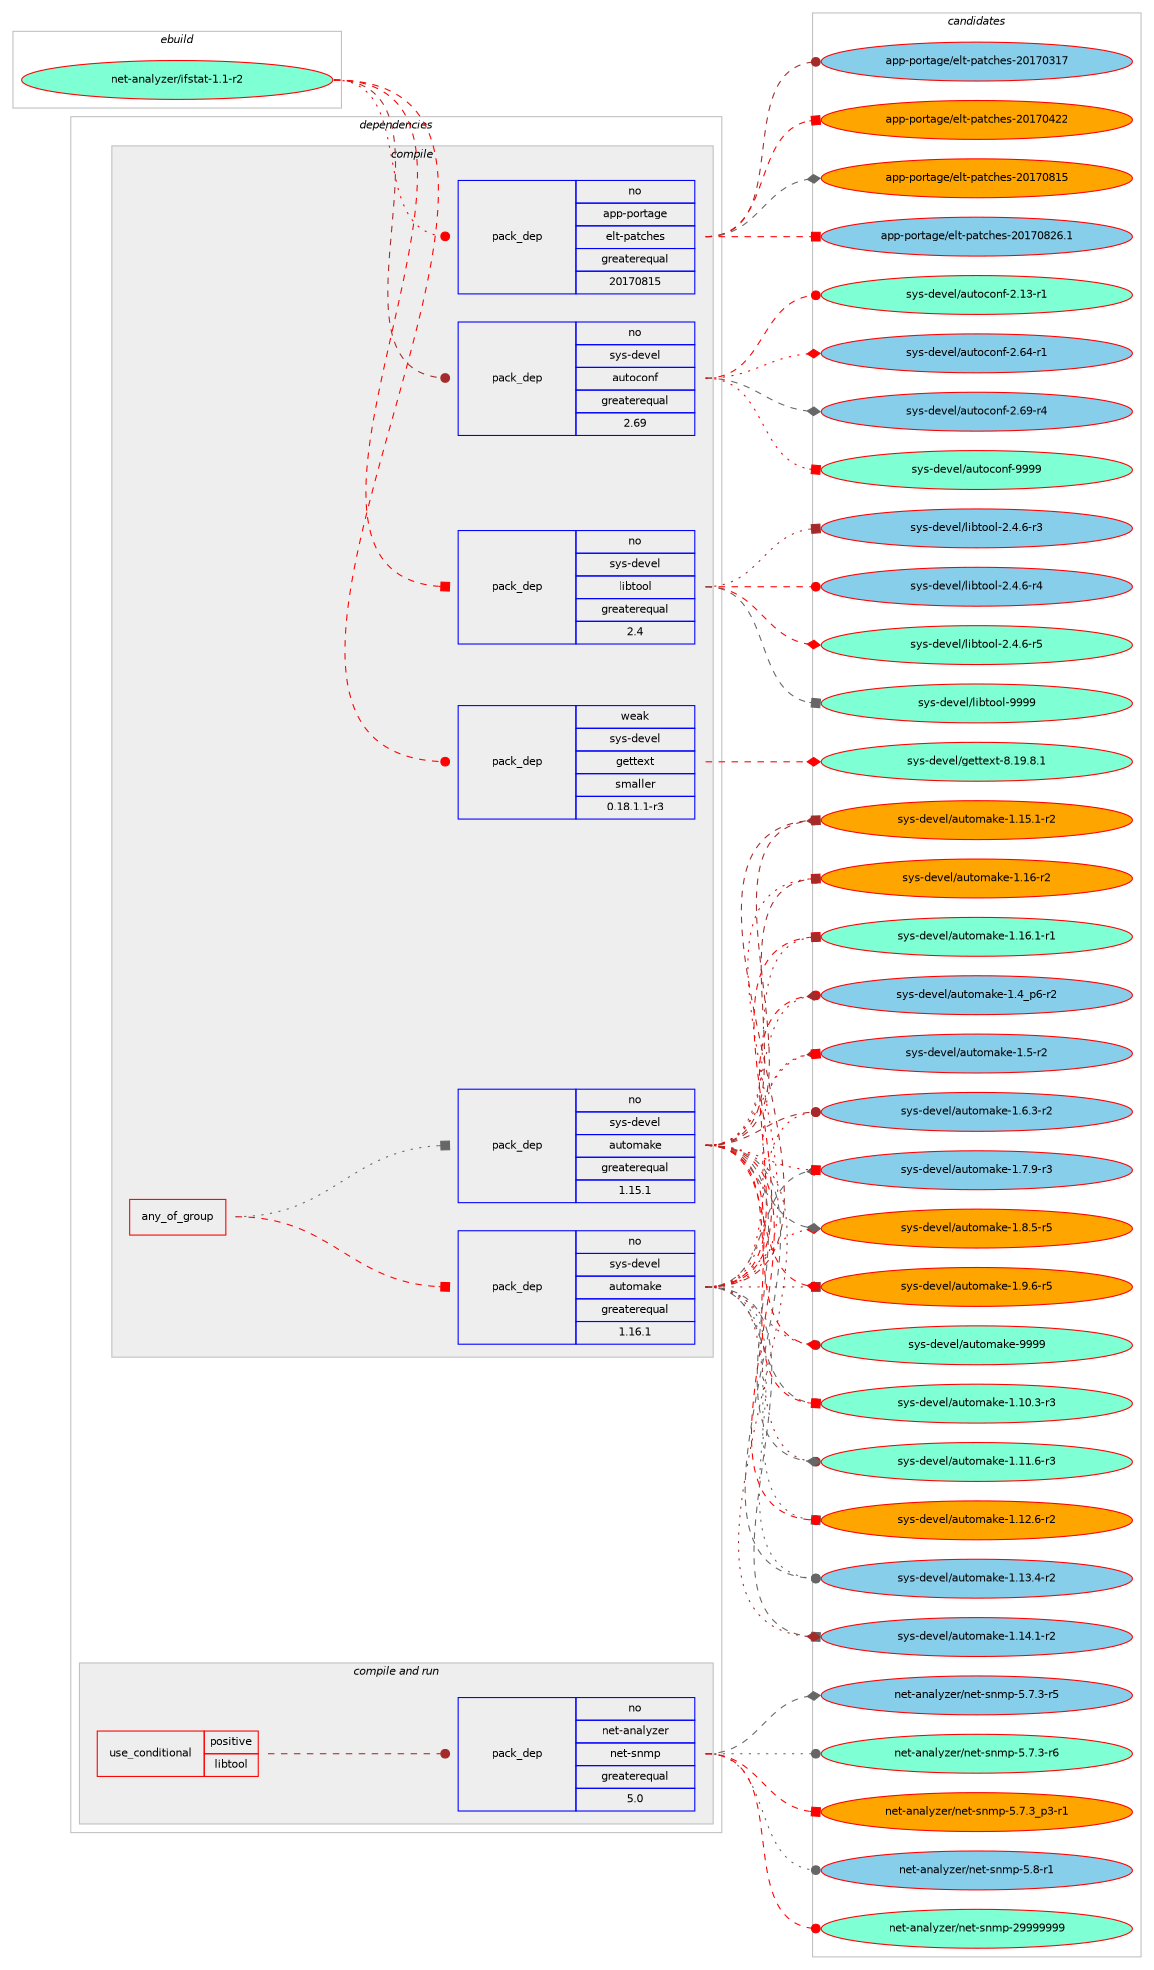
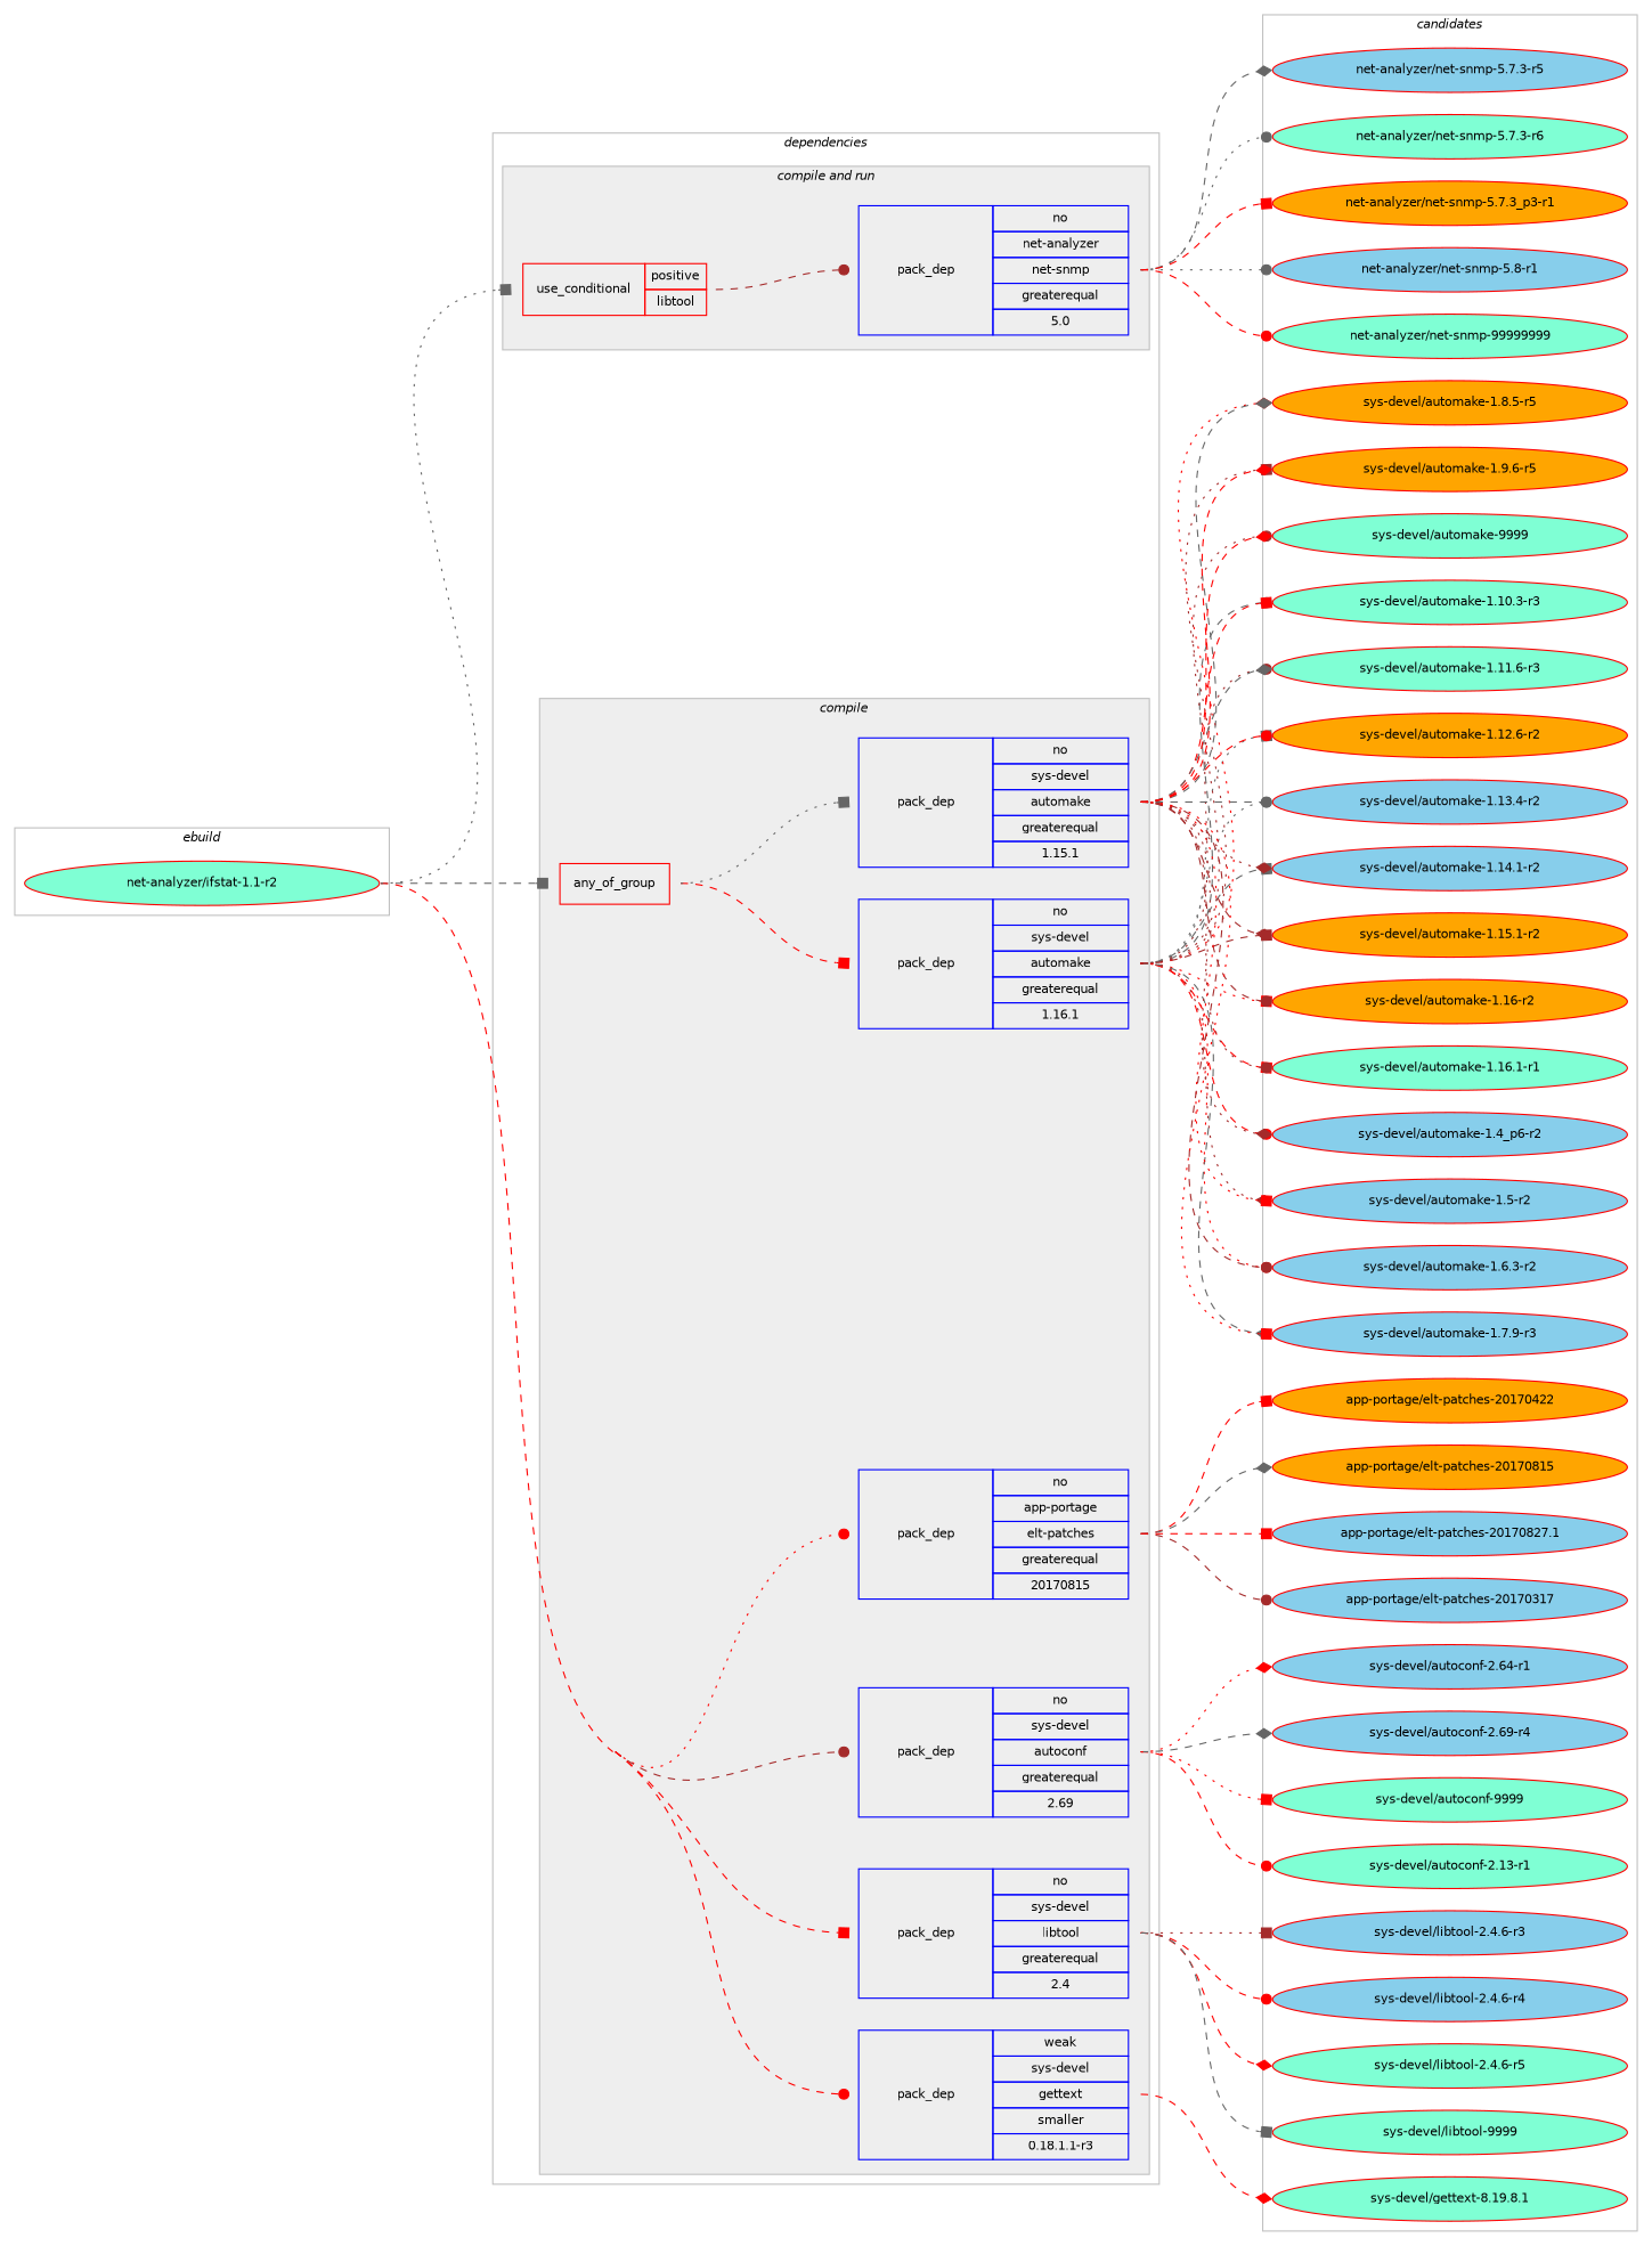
  digraph {
    compound=true
    concentrate=true
    fontname=Helvetica
    fontsize=10
    newrank=true
    rankdir=LR
    ranksep=1.5
    node [color=red fillcolor=skyblue fontname=Helvetica fontsize=10 style=filled]
    edge [arrowhead=dot color=red headport=w style=dashed tailport=e weight=100]
    n1 [fillcolor=aquamarine label="net-analyzer/ifstat-1.1-r2" width=4]
    n2 [color=blue label=<<TABLE BORDER="0" CELLBORDER="1" CELLSPACING="0" CELLPADDING="4" WIDTH="220"><TR><TD ROWSPAN="6" CELLPADDING="30">pack_dep</TD></TR><TR><TD WIDTH="110">no</TD></TR><TR><TD>sys-devel</TD></TR><TR><TD>automake</TD></TR><TR><TD>greaterequal</TD></TR><TR><TD>1.16.1</TD></TR></TABLE>> shape=none fillcolor="" style=""]
    n3 [color=blue label=<<TABLE BORDER="0" CELLBORDER="1" CELLSPACING="0" CELLPADDING="4" WIDTH="220"><TR><TD ROWSPAN="6" CELLPADDING="30">pack_dep</TD></TR><TR><TD WIDTH="110">no</TD></TR><TR><TD>sys-devel</TD></TR><TR><TD>automake</TD></TR><TR><TD>greaterequal</TD></TR><TR><TD>1.15.1</TD></TR></TABLE>> shape=none fillcolor="" style=""]
    n4 [label=<<TABLE BORDER="0" CELLBORDER="1" CELLSPACING="0" CELLPADDING="4"><TR><TD CELLPADDING="10">any_of_group</TD></TR></TABLE>> shape=none fillcolor="" style=""]
    n5 [color=blue label=<<TABLE BORDER="0" CELLBORDER="1" CELLSPACING="0" CELLPADDING="4" WIDTH="220"><TR><TD ROWSPAN="6" CELLPADDING="30">pack_dep</TD></TR><TR><TD WIDTH="110">no</TD></TR><TR><TD>app-portage</TD></TR><TR><TD>elt-patches</TD></TR><TR><TD>greaterequal</TD></TR><TR><TD>20170815</TD></TR></TABLE>> shape=none fillcolor="" style=""]
    n6 [color=blue label=<<TABLE BORDER="0" CELLBORDER="1" CELLSPACING="0" CELLPADDING="4" WIDTH="220"><TR><TD ROWSPAN="6" CELLPADDING="30">pack_dep</TD></TR><TR><TD WIDTH="110">no</TD></TR><TR><TD>sys-devel</TD></TR><TR><TD>autoconf</TD></TR><TR><TD>greaterequal</TD></TR><TR><TD>2.69</TD></TR></TABLE>> shape=none fillcolor="" style=""]
    n7 [color=blue label=<<TABLE BORDER="0" CELLBORDER="1" CELLSPACING="0" CELLPADDING="4" WIDTH="220"><TR><TD ROWSPAN="6" CELLPADDING="30">pack_dep</TD></TR><TR><TD WIDTH="110">no</TD></TR><TR><TD>sys-devel</TD></TR><TR><TD>libtool</TD></TR><TR><TD>greaterequal</TD></TR><TR><TD>2.4</TD></TR></TABLE>> shape=none fillcolor="" style=""]
    n8 [color=blue label=<<TABLE BORDER="0" CELLBORDER="1" CELLSPACING="0" CELLPADDING="4" WIDTH="220"><TR><TD ROWSPAN="6" CELLPADDING="30">pack_dep</TD></TR><TR><TD WIDTH="110">weak</TD></TR><TR><TD>sys-devel</TD></TR><TR><TD>gettext</TD></TR><TR><TD>smaller</TD></TR><TR><TD>0.18.1.1-r3</TD></TR></TABLE>> shape=none fillcolor="" style=""]
    n9 [color=blue label=<<TABLE BORDER="0" CELLBORDER="1" CELLSPACING="0" CELLPADDING="4" WIDTH="220"><TR><TD ROWSPAN="6" CELLPADDING="30">pack_dep</TD></TR><TR><TD WIDTH="110">no</TD></TR><TR><TD>net-analyzer</TD></TR><TR><TD>net-snmp</TD></TR><TR><TD>greaterequal</TD></TR><TR><TD>5.0</TD></TR></TABLE>> shape=none fillcolor="" style=""]
    n10 [label=<<TABLE BORDER="0" CELLBORDER="1" CELLSPACING="0" CELLPADDING="4"><TR><TD ROWSPAN="3" CELLPADDING="10">use_conditional</TD></TR><TR><TD>positive</TD></TR><TR><TD>libtool</TD></TR></TABLE>> shape=none fillcolor="" style=""]
    n11 [fillcolor=aquamarine label="sys-devel/automake-1.10.3-r3" width=4]
    n12 [fillcolor=aquamarine label="sys-devel/automake-1.11.6-r3" width=4]
    n13 [fillcolor=orange label="sys-devel/automake-1.12.6-r2" width=4]
    n14 [label="sys-devel/automake-1.13.4-r2" width=4]
    n15 [label="sys-devel/automake-1.14.1-r2" width=4]
    n16 [fillcolor=orange label="sys-devel/automake-1.15.1-r2" width=4]
    n17 [fillcolor=orange label="sys-devel/automake-1.16-r2" width=4]
    n18 [fillcolor=aquamarine label="sys-devel/automake-1.16.1-r1" width=4]
    n19 [label="sys-devel/automake-1.4_p6-r2" width=4]
    n20 [label="sys-devel/automake-1.5-r2" width=4]
    n21 [label="sys-devel/automake-1.6.3-r2" width=4]
    n22 [label="sys-devel/automake-1.7.9-r3" width=4]
    n23 [fillcolor=orange label="sys-devel/automake-1.8.5-r5" width=4]
    n24 [fillcolor=orange label="sys-devel/automake-1.9.6-r5" width=4]
    n25 [fillcolor=aquamarine label="sys-devel/automake-9999" width=4]
    n26 [label="app-portage/elt-patches-20170317" width=4]
    n27 [fillcolor=orange label="app-portage/elt-patches-20170422" width=4]
    n28 [fillcolor=orange label="app-portage/elt-patches-20170815" width=4]
-   n29 [label="app-portage/elt-patches-20170826.1" width=4]
+   n29 [label="app-portage/elt-patches-20170827.1" width=4]
    n30 [fillcolor=aquamarine label="sys-devel/autoconf-2.13-r1" width=4]
    n31 [label="sys-devel/autoconf-2.64-r1" width=4]
    n32 [label="sys-devel/autoconf-2.69-r4" width=4]
    n33 [fillcolor=aquamarine label="sys-devel/autoconf-9999" width=4]
    n34 [label="sys-devel/libtool-2.4.6-r3" width=4]
    n35 [label="sys-devel/libtool-2.4.6-r4" width=4]
    n36 [fillcolor=aquamarine label="sys-devel/libtool-2.4.6-r5" width=4]
    n37 [fillcolor=aquamarine label="sys-devel/libtool-9999" width=4]
    n38 [fillcolor=aquamarine label="sys-devel/gettext-8.19.8.1" width=4]
    n39 [label="net-analyzer/net-snmp-5.7.3-r5" width=4]
    n40 [fillcolor=aquamarine label="net-analyzer/net-snmp-5.7.3-r6" width=4]
    n41 [fillcolor=orange label="net-analyzer/net-snmp-5.7.3_p3-r1" width=4]
    n42 [label="net-analyzer/net-snmp-5.8-r1" width=4]
-   n43 [fillcolor=aquamarine label="net-analyzer/net-snmp-29999999" width=4]
+   n43 [fillcolor=aquamarine label="net-analyzer/net-snmp-99999999" width=4]
    subgraph cluster_1 {
      color=gray
      label=<<i>ebuild</i>>
      rank=same
      n1
    }
    subgraph cluster_2 {
      color=gray
      label=<<i>dependencies</i>>
      subgraph cluster_3 {
        color=gray
        fillcolor="#eeeeee"
        label=<<i>compile</i>>
        style=filled
        subgraph sub_4 {
          color=gray
          fillcolor="#eeeeee"
          label=<<i>compile</i>>
          style=filled
          n4
          subgraph sub_5 {
            color=gray
            fillcolor="#eeeeee"
            label=<<i>compile</i>>
            style=filled
            n2
          }
          subgraph sub_6 {
            color=gray
            fillcolor="#eeeeee"
            label=<<i>compile</i>>
            style=filled
            n3
          }
        }
        subgraph sub_7 {
          color=gray
          fillcolor="#eeeeee"
          label=<<i>compile</i>>
          style=filled
          n5
        }
        subgraph sub_8 {
          color=gray
          fillcolor="#eeeeee"
          label=<<i>compile</i>>
          style=filled
          n6
        }
        subgraph sub_9 {
          color=gray
          fillcolor="#eeeeee"
          label=<<i>compile</i>>
          style=filled
          n7
        }
        subgraph sub_10 {
          color=gray
          fillcolor="#eeeeee"
          label=<<i>compile</i>>
          style=filled
          n8
        }
      }
      subgraph cluster_11 {
        color=gray
        fillcolor="#eeeeee"
        label=<<i>compile and run</i>>
        style=filled
        subgraph sub_12 {
          color=gray
          fillcolor="#eeeeee"
          label=<<i>compile and run</i>>
          style=filled
          n10
          subgraph sub_13 {
            color=gray
            fillcolor="#eeeeee"
            label=<<i>compile and run</i>>
            style=filled
            n9
          }
        }
      }
      subgraph cluster_14 {
        color=gray
        fillcolor="#eeeeee"
        label=<<i>run</i>>
        style=filled
      }
    }
    subgraph cluster_15 {
      color=gray
      label=<<i>candidates</i>>
      rank=same
      subgraph sub_16 {
        color=black
        label=<<i>candidates</i>>
        nodesep=1
        rank=same
        n11
        n12
        n13
        n14
        n15
        n16
        n17
        n18
        n19
        n20
        n21
        n22
        n23
        n24
        n25
      }
      subgraph sub_17 {
        color=black
        label=<<i>candidates</i>>
        nodesep=1
        rank=same
        n11
        n12
        n13
        n14
        n15
        n16
        n17
        n18
        n19
        n20
        n21
        n22
        n23
        n24
        n25
      }
      subgraph sub_18 {
        color=black
        label=<<i>candidates</i>>
        nodesep=1
        rank=same
        n26
        n27
        n28
        n29
      }
      subgraph sub_19 {
        color=black
        label=<<i>candidates</i>>
        nodesep=1
        rank=same
        n30
        n31
        n32
        n33
      }
      subgraph sub_20 {
        color=black
        label=<<i>candidates</i>>
        nodesep=1
        rank=same
        n34
        n35
        n36
        n37
      }
      subgraph sub_21 {
        color=black
        label=<<i>candidates</i>>
        nodesep=1
        rank=same
        n38
      }
      subgraph sub_22 {
        color=black
        label=<<i>candidates</i>>
        nodesep=1
        rank=same
        n39
        n40
        n41
        n42
        n43
      }
    }
+   n1 -> n4 [arrowhead=box color=gray40 weight=20]
    n1 -> n5 [style=dotted weight=20]
    n1 -> n6 [color=brown weight=20]
    n1 -> n7 [arrowhead=box weight=20]
    n1 -> n8 [weight=20]
+   n1 -> n10 [arrowhead=box color=gray40 style=dotted weight=20]
    n2 -> n11 [color=gray40]
    n2 -> n12 [color=brown style=dotted]
    n2 -> n13 [arrowhead=box color=gray40 style=dotted]
    n2 -> n14 [color=gray40 style=dotted]
    n2 -> n15 [arrowhead=box color=gray40]
    n2 -> n16 [arrowhead=box color=brown]
    n2 -> n17 [arrowhead=box style=dotted]
    n2 -> n18 [arrowhead=box]
    n2 -> n19
    n2 -> n20 [arrowhead=diamond color=brown style=dotted]
    n2 -> n21 [style=dotted]
    n2 -> n22 [arrowhead=diamond color=gray40]
    n2 -> n23 [arrowhead=diamond style=dotted]
    n2 -> n24 [arrowhead=box color=brown style=dotted]
    n2 -> n25 [color=brown style=dotted]
    n3 -> n11 [arrowhead=box]
    n3 -> n12 [arrowhead=diamond color=gray40]
    n3 -> n13
    n3 -> n14 [color=gray40]
    n3 -> n15 [arrowhead=diamond color=brown style=dotted]
    n3 -> n16 [arrowhead=diamond color=brown]
    n3 -> n17 [color=brown]
    n3 -> n18 [color=brown style=dotted]
    n3 -> n19 [arrowhead=diamond color=brown style=dotted]
    n3 -> n20 [arrowhead=box style=dotted]
    n3 -> n21 [color=brown]
    n3 -> n22 [arrowhead=box style=dotted]
    n3 -> n23 [arrowhead=diamond color=gray40]
    n3 -> n24 [arrowhead=diamond]
    n3 -> n25 [arrowhead=diamond]
    n4 -> n2 [arrowhead=box weight=20]
    n4 -> n3 [arrowhead=box color=gray40 style=dotted weight=20]
    n5 -> n26 [color=brown]
    n5 -> n27 [arrowhead=box]
    n5 -> n28 [arrowhead=diamond color=gray40]
    n5 -> n29 [arrowhead=box]
    n6 -> n30
    n6 -> n31 [arrowhead=diamond style=dotted]
    n6 -> n32 [arrowhead=diamond color=gray40]
    n6 -> n33 [arrowhead=box style=dotted]
    n7 -> n34 [arrowhead=box color=brown style=dotted]
    n7 -> n35
    n7 -> n36 [arrowhead=diamond]
    n7 -> n37 [arrowhead=box color=gray40]
    n8 -> n38 [arrowhead=diamond]
    n9 -> n39 [arrowhead=diamond color=gray40]
    n9 -> n40 [color=gray40 style=dotted]
    n9 -> n41 [arrowhead=box]
    n9 -> n42 [color=gray40 style=dotted]
    n9 -> n43
    n10 -> n9 [color=brown weight=20]
  }
